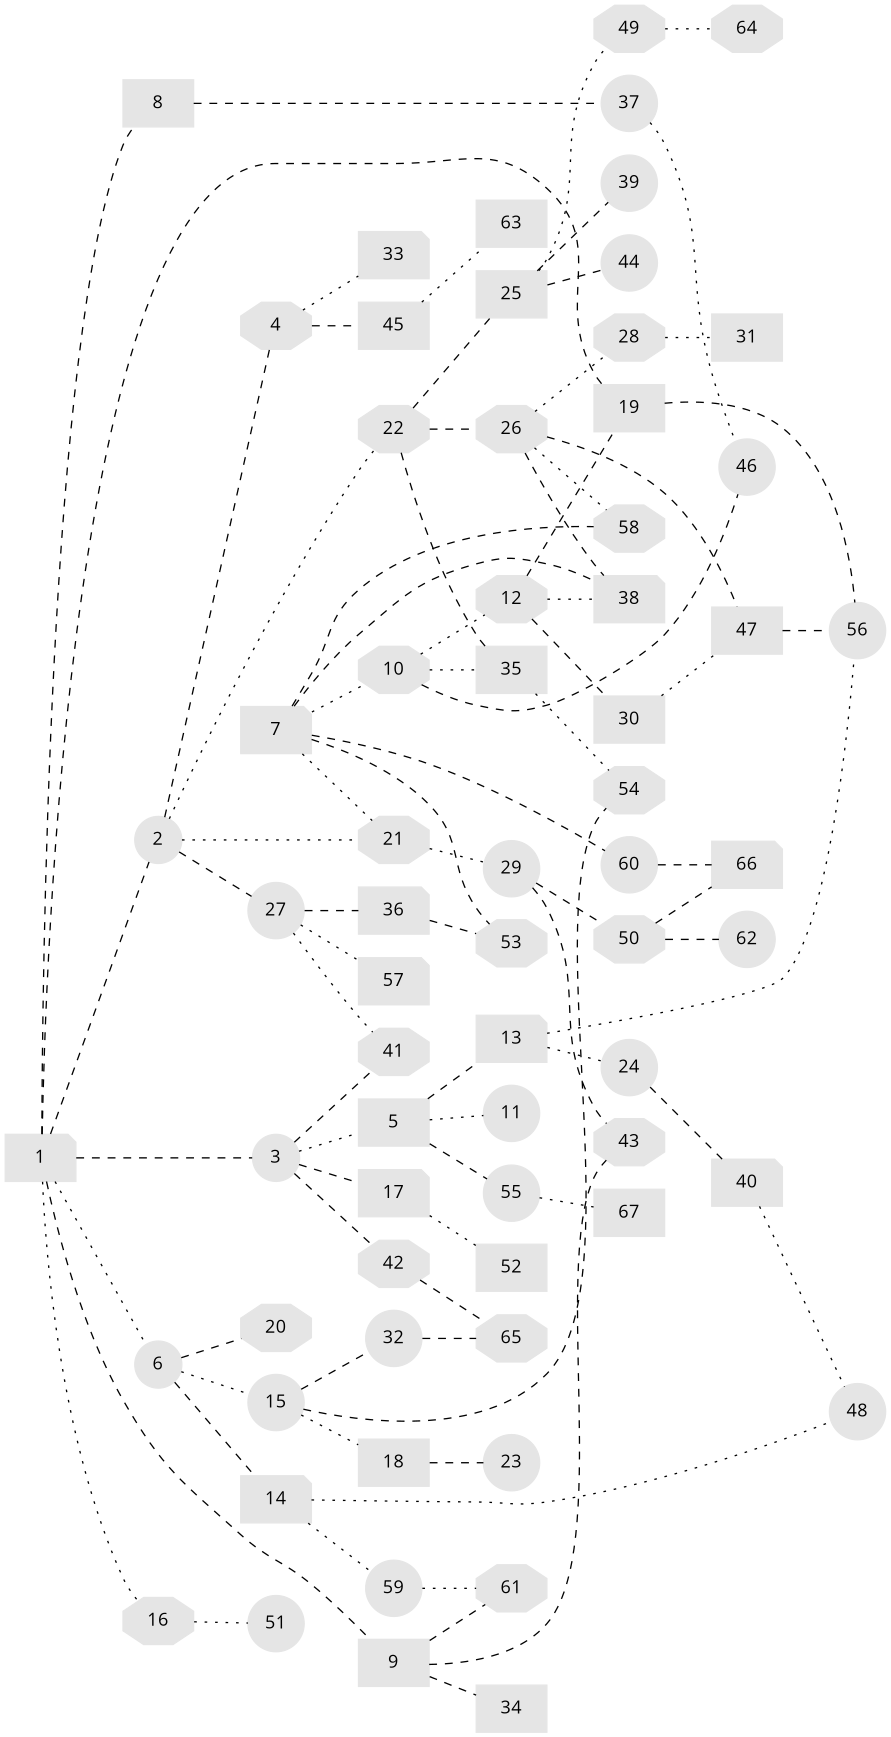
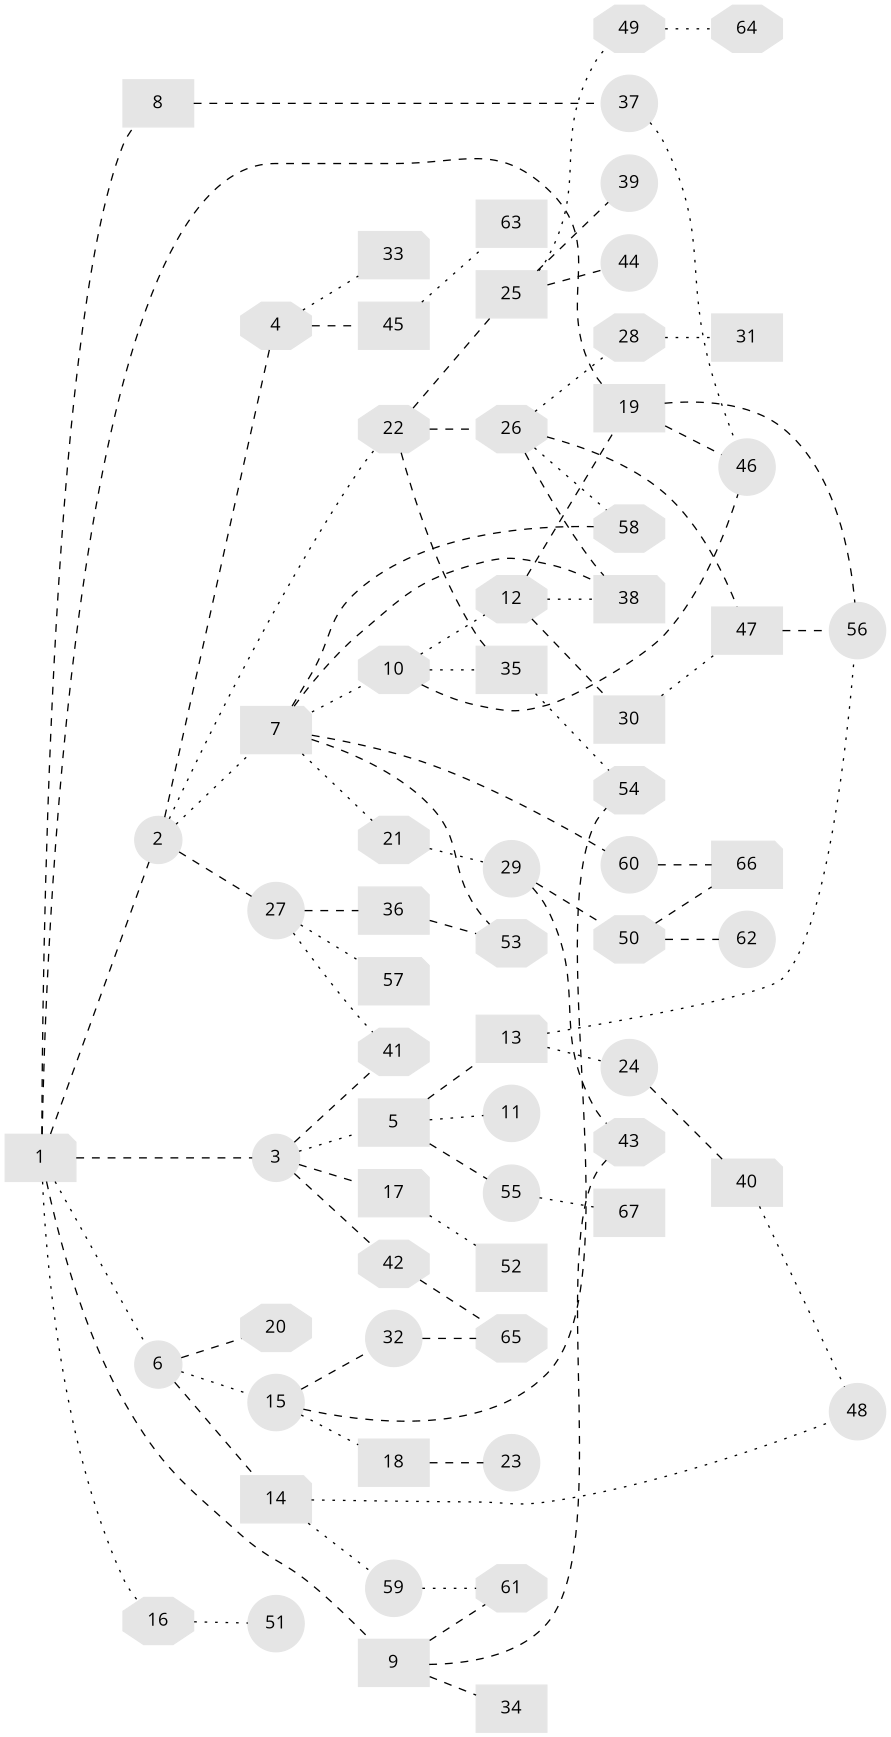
  graph {
    fontname="Open Sans"
    rankdir=LR
    node [color=gray90 fontname="Open Sans" shape=circle style=filled]
    edge [fontname="Open Sans" style=dashed weight=1.0]
    1 [shape=note]
    2
    3
    6
    8 [shape=box]
    9 [shape=box]
    16 [shape=octagon]
    19 [shape=box]
    4 [shape=octagon]
    7 [shape=note]
    22 [shape=octagon]
    27
    5 [shape=box]
    17 [shape=note]
    41 [shape=octagon]
    42 [shape=octagon]
    14 [shape=note]
    15
    20 [shape=octagon]
    37
    34 [shape=box]
    43 [shape=octagon]
    61 [shape=octagon]
    51
    46
    56
    33 [shape=note]
    45 [shape=box]
    10 [shape=octagon]
    21 [shape=octagon]
    38 [shape=note]
    53 [shape=octagon]
    58 [shape=octagon]
    60
    35 [shape=box]
    25 [shape=box]
    26 [shape=octagon]
    36 [shape=note]
    57 [shape=note]
    11
    13 [shape=note]
    55
    52 [shape=box]
    65 [shape=octagon]
    63 [shape=box]
    24
    67 [shape=box]
    48
    59
    18 [shape=box]
    32
    54 [shape=octagon]
    12 [shape=octagon]
    29
    66 [shape=note]
    30 [shape=box]
    47 [shape=box]
    40 [shape=note]
    23
    50 [shape=octagon]
    39
    44
    49 [shape=octagon]
    28 [shape=octagon]
    64 [shape=octagon]
    31 [shape=box]
    62
    1 -- 2
    1 -- 3
    1 -- 6 [style=dotted]
    1 -- 8
    1 -- 9
    1 -- 16 [style=dotted]
    1 -- 19
    2 -- 4
-   2 -- 21 [style=dotted]
+   2 -- 7 [style=dotted]
    2 -- 22 [style=dotted]
    2 -- 27 [weight=2.0]
    3 -- 5 [style=dotted]
    3 -- 17
    3 -- 41
    3 -- 42
    6 -- 14
    6 -- 15 [style=dotted]
    6 -- 20
    8 -- 37
    9 -- 34
    9 -- 43
    9 -- 61
    16 -- 51 [style=dotted]
+   19 -- 46
    19 -- 56
    4 -- 33 [style=dotted]
    4 -- 45
    7 -- 10 [style=dotted]
    7 -- 21 [style=dotted]
    7 -- 38
    7 -- 53
    7 -- 58
    7 -- 60
    22 -- 35
    22 -- 25
    22 -- 26
    27 -- 41 [style=dotted]
    27 -- 36
    27 -- 57 [style=dotted]
    5 -- 11 [style=dotted]
    5 -- 13
    5 -- 55
    17 -- 52 [style=dotted]
    42 -- 65
    14 -- 48 [style=dotted]
    14 -- 59 [style=dotted]
    15 -- 18 [style=dotted]
    15 -- 32
    15 -- 54
    37 -- 46 [style=dotted weight=2.0]
    45 -- 63 [style=dotted]
    10 -- 46
    10 -- 35 [style=dotted]
    10 -- 12 [style=dotted]
    21 -- 29 [style=dotted]
    60 -- 66
    35 -- 54 [style=dotted]
    25 -- 39
    25 -- 44 [weight=3.0]
    25 -- 49 [style=dotted]
    26 -- 38
    26 -- 58 [style=dotted]
    26 -- 47
    26 -- 28 [style=dotted]
    36 -- 53
    13 -- 56 [style=dotted]
    13 -- 24 [style=dotted weight=2.0]
    55 -- 67 [style=dotted]
    24 -- 40
    59 -- 61 [style=dotted]
    18 -- 23
    32 -- 65
    12 -- 19
    12 -- 38 [style=dotted]
    12 -- 30
    29 -- 43 [weight=2.0]
    29 -- 50
    30 -- 47 [style=dotted]
    47 -- 56
    40 -- 48 [style=dotted]
    50 -- 66
    50 -- 62 [weight=2.0]
    49 -- 64 [style=dotted]
    28 -- 31 [style=dotted weight=2.0]
  }
